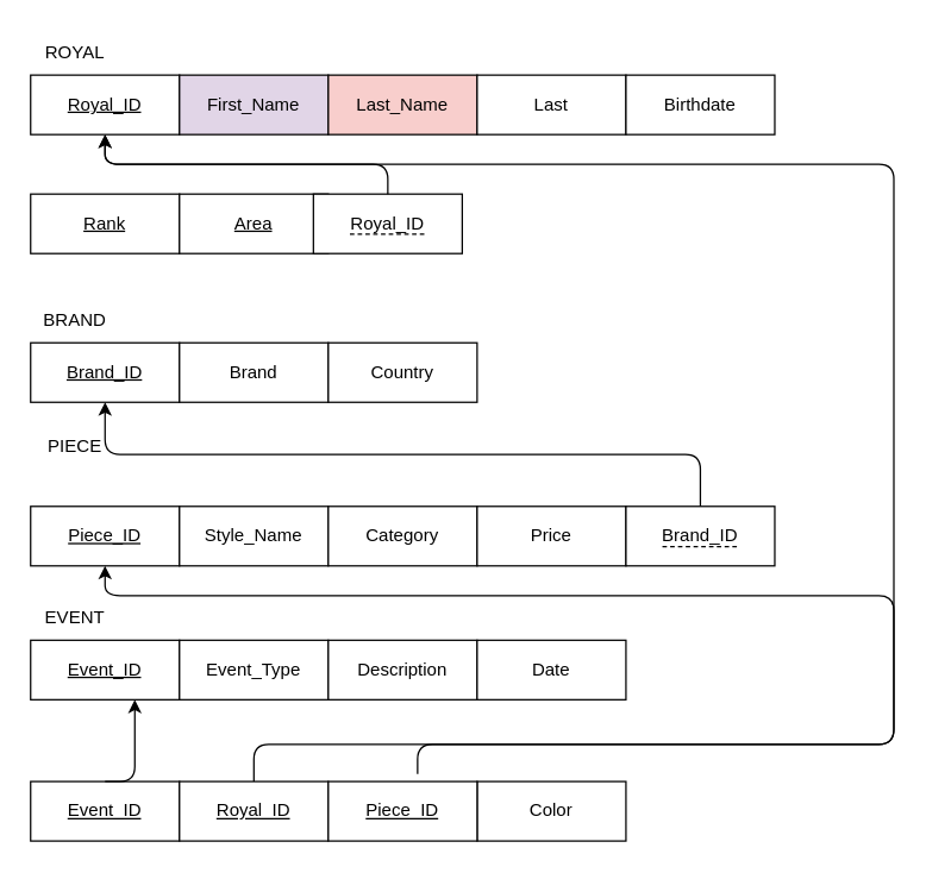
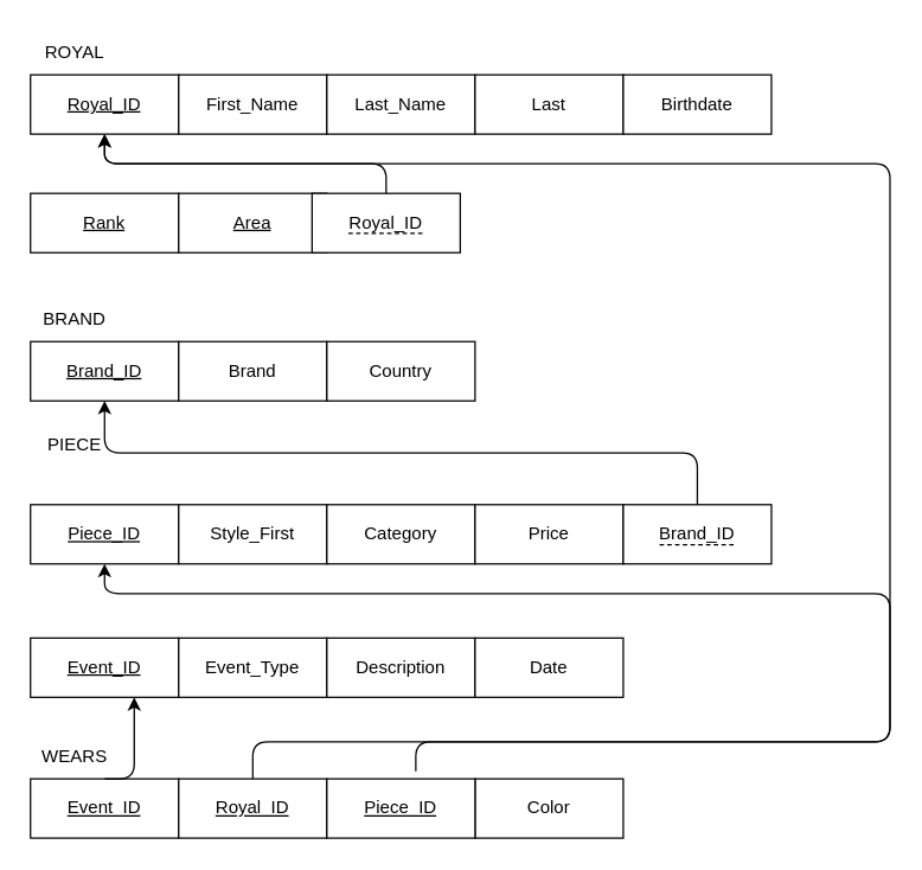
  <mxCell id="0" />
  <mxCell id="1" parent="0" />
  <mxCell id="2" value="&lt;u&gt;Royal_ID&lt;/u&gt;" style="whiteSpace=wrap;html=1;align=center;" vertex="1" parent="1"><mxGeometry x="20" y="50" width="100" height="40" as="geometry" /></mxCell>
- <mxCell id="3" value="First_Name" style="whiteSpace=wrap;html=1;align=center;fillColor=#e1d5e7;" vertex="1" parent="1"><mxGeometry x="120" y="50" width="100" height="40" as="geometry" /></mxCell>
- <mxCell id="4" value="Last_Name" style="whiteSpace=wrap;html=1;align=center;fillColor=#f8cecc;" vertex="1" parent="1"><mxGeometry x="220" y="50" width="100" height="40" as="geometry" /></mxCell>
+ <mxCell id="3" value="First_Name" style="whiteSpace=wrap;html=1;align=center;" vertex="1" parent="1"><mxGeometry x="120" y="50" width="100" height="40" as="geometry" /></mxCell>
+ <mxCell id="4" value="Last_Name" style="whiteSpace=wrap;html=1;align=center;" vertex="1" parent="1"><mxGeometry x="220" y="50" width="100" height="40" as="geometry" /></mxCell>
  <mxCell id="5" value="Last" style="whiteSpace=wrap;html=1;align=center;" vertex="1" parent="1"><mxGeometry x="320" y="50" width="100" height="40" as="geometry" /></mxCell>
  <mxCell id="6" value="Birthdate" style="whiteSpace=wrap;html=1;align=center;" vertex="1" parent="1"><mxGeometry x="420" y="50" width="100" height="40" as="geometry" /></mxCell>
  <mxCell id="7" value="ROYAL" style="text;html=1;strokeColor=none;fillColor=none;align=center;verticalAlign=middle;whiteSpace=wrap;rounded=0;" vertex="1" parent="1"><mxGeometry x="20" y="20" width="60" height="30" as="geometry" /></mxCell>
  <mxCell id="8" value="&lt;u&gt;Rank&lt;/u&gt;" style="whiteSpace=wrap;html=1;align=center;" vertex="1" parent="1"><mxGeometry x="20" y="130" width="100" height="40" as="geometry" /></mxCell>
  <mxCell id="9" value="&lt;u&gt;Area&lt;/u&gt;" style="whiteSpace=wrap;html=1;align=center;" vertex="1" parent="1"><mxGeometry x="120" y="130" width="100" height="40" as="geometry" /></mxCell>
  <mxCell id="10" value="&lt;span style=&quot;border-bottom: 1px dashed;margin-bottom: 5px;&quot;&gt;Royal_ID&lt;/span&gt;" style="whiteSpace=wrap;html=1;align=center;" vertex="1" parent="1"><mxGeometry x="210" y="130" width="100" height="40" as="geometry" /></mxCell>
  <mxCell id="11" value="" style="endArrow=classic;html=1;rounded=1;entryX=0.5;entryY=1;entryDx=0;entryDy=0;exitX=0.5;exitY=0;exitDx=0;exitDy=0;edgeStyle=orthogonalEdgeStyle;" edge="1" parent="1" source="10" target="2"><mxGeometry width="50" height="50" relative="1" as="geometry"><mxPoint x="360" y="110" as="sourcePoint" /><mxPoint x="250" y="120" as="targetPoint" /></mxGeometry></mxCell>
  <mxCell id="12" value="&lt;u&gt;Brand_ID&lt;/u&gt;" style="whiteSpace=wrap;html=1;align=center;" vertex="1" parent="1"><mxGeometry x="20" y="230" width="100" height="40" as="geometry" /></mxCell>
  <mxCell id="13" value="Brand" style="whiteSpace=wrap;html=1;align=center;" vertex="1" parent="1"><mxGeometry x="120" y="230" width="100" height="40" as="geometry" /></mxCell>
  <mxCell id="14" value="Country" style="whiteSpace=wrap;html=1;align=center;" vertex="1" parent="1"><mxGeometry x="220" y="230" width="100" height="40" as="geometry" /></mxCell>
  <mxCell id="15" value="BRAND" style="text;html=1;strokeColor=none;fillColor=none;align=center;verticalAlign=middle;whiteSpace=wrap;rounded=0;" vertex="1" parent="1"><mxGeometry x="20" y="200" width="60" height="30" as="geometry" /></mxCell>
  <mxCell id="16" value="&lt;u&gt;Piece_ID&lt;/u&gt;" style="whiteSpace=wrap;html=1;align=center;" vertex="1" parent="1"><mxGeometry x="20" y="340" width="100" height="40" as="geometry" /></mxCell>
- <mxCell id="17" value="Style_Name" style="whiteSpace=wrap;html=1;align=center;" vertex="1" parent="1"><mxGeometry x="120" y="340" width="100" height="40" as="geometry" /></mxCell>
+ <mxCell id="17" value="Style_First" style="whiteSpace=wrap;html=1;align=center;" vertex="1" parent="1"><mxGeometry x="120" y="340" width="100" height="40" as="geometry" /></mxCell>
  <mxCell id="18" value="Category" style="whiteSpace=wrap;html=1;align=center;" vertex="1" parent="1"><mxGeometry x="220" y="340" width="100" height="40" as="geometry" /></mxCell>
  <mxCell id="19" value="PIECE" style="text;html=1;strokeColor=none;fillColor=none;align=center;verticalAlign=middle;whiteSpace=wrap;rounded=0;" vertex="1" parent="1"><mxGeometry x="20" y="285" width="60" height="30" as="geometry" /></mxCell>
  <mxCell id="20" value="Price" style="whiteSpace=wrap;html=1;align=center;" vertex="1" parent="1"><mxGeometry x="320" y="340" width="100" height="40" as="geometry" /></mxCell>
  <mxCell id="21" value="&lt;span style=&quot;border-bottom: 1px dashed;margin-bottom: 5px;&quot;&gt;Brand_ID&lt;/span&gt;" style="whiteSpace=wrap;html=1;align=center;" vertex="1" parent="1"><mxGeometry x="420" y="340" width="100" height="40" as="geometry" /></mxCell>
  <mxCell id="22" value="" style="endArrow=classic;html=1;rounded=1;entryX=0.5;entryY=1;entryDx=0;entryDy=0;exitX=0.5;exitY=0;exitDx=0;exitDy=0;edgeStyle=orthogonalEdgeStyle;" edge="1" parent="1" source="21" target="12"><mxGeometry width="50" height="50" relative="1" as="geometry"><mxPoint x="360" y="490" as="sourcePoint" /><mxPoint x="410" y="440" as="targetPoint" /></mxGeometry></mxCell>
  <mxCell id="23" value="&lt;u&gt;Event_ID&lt;/u&gt;" style="whiteSpace=wrap;html=1;align=center;" vertex="1" parent="1"><mxGeometry x="20" y="430" width="100" height="40" as="geometry" /></mxCell>
  <mxCell id="24" value="Event_Type" style="whiteSpace=wrap;html=1;align=center;" vertex="1" parent="1"><mxGeometry x="120" y="430" width="100" height="40" as="geometry" /></mxCell>
  <mxCell id="25" value="Description" style="whiteSpace=wrap;html=1;align=center;" vertex="1" parent="1"><mxGeometry x="220" y="430" width="100" height="40" as="geometry" /></mxCell>
- <mxCell id="26" value="EVENT" style="text;html=1;strokeColor=none;fillColor=none;align=center;verticalAlign=middle;whiteSpace=wrap;rounded=0;" vertex="1" parent="1"><mxGeometry x="20" y="400" width="60" height="30" as="geometry" /></mxCell>
  <mxCell id="27" value="Date" style="whiteSpace=wrap;html=1;align=center;" vertex="1" parent="1"><mxGeometry x="320" y="430" width="100" height="40" as="geometry" /></mxCell>
  <mxCell id="28" value="&lt;u&gt;Event_ID&lt;/u&gt;" style="whiteSpace=wrap;html=1;align=center;" vertex="1" parent="1"><mxGeometry x="20" y="525" width="100" height="40" as="geometry" /></mxCell>
+ <mxCell id="29" value="WEARS" style="text;html=1;strokeColor=none;fillColor=none;align=center;verticalAlign=middle;whiteSpace=wrap;rounded=0;" vertex="1" parent="1"><mxGeometry x="20" y="495" width="60" height="30" as="geometry" /></mxCell>
  <mxCell id="30" value="Color" style="whiteSpace=wrap;html=1;align=center;" vertex="1" parent="1"><mxGeometry x="320" y="525" width="100" height="40" as="geometry" /></mxCell>
  <mxCell id="31" value="&lt;u&gt;Royal_ID&lt;/u&gt;" style="whiteSpace=wrap;html=1;align=center;" vertex="1" parent="1"><mxGeometry x="120" y="525" width="100" height="40" as="geometry" /></mxCell>
  <mxCell id="32" value="&lt;u&gt;Piece_ID&lt;/u&gt;" style="whiteSpace=wrap;html=1;align=center;" vertex="1" parent="1"><mxGeometry x="220" y="525" width="100" height="40" as="geometry" /></mxCell>
  <mxCell id="33" value="" style="endArrow=classic;html=1;rounded=1;edgeStyle=orthogonalEdgeStyle;exitX=0.5;exitY=0;exitDx=0;exitDy=0;" edge="1" parent="1" source="28" target="23"><mxGeometry width="50" height="50" relative="1" as="geometry"><mxPoint x="90" y="520" as="sourcePoint" /><mxPoint x="110" y="670" as="targetPoint" /><Array as="points"><mxPoint x="90" y="525" /></Array></mxGeometry></mxCell>
  <mxCell id="34" value="" style="endArrow=classic;html=1;rounded=1;exitX=0.5;exitY=0;exitDx=0;exitDy=0;edgeStyle=orthogonalEdgeStyle;" edge="1" parent="1" source="31" target="2"><mxGeometry width="50" height="50" relative="1" as="geometry"><mxPoint x="480" y="350" as="sourcePoint" /><mxPoint x="80" y="280" as="targetPoint" /><Array as="points"><mxPoint x="170" y="500" /><mxPoint x="600" y="500" /><mxPoint x="600" y="110" /><mxPoint x="70" y="110" /></Array></mxGeometry></mxCell>
  <mxCell id="35" value="" style="endArrow=classic;html=1;rounded=1;entryX=0.5;entryY=1;entryDx=0;entryDy=0;edgeStyle=orthogonalEdgeStyle;" edge="1" parent="1" target="16"><mxGeometry width="50" height="50" relative="1" as="geometry"><mxPoint x="280" y="520" as="sourcePoint" /><mxPoint x="90" y="290" as="targetPoint" /><Array as="points"><mxPoint x="280" y="500" /><mxPoint x="600" y="500" /><mxPoint x="600" y="400" /><mxPoint x="70" y="400" /></Array></mxGeometry></mxCell>
